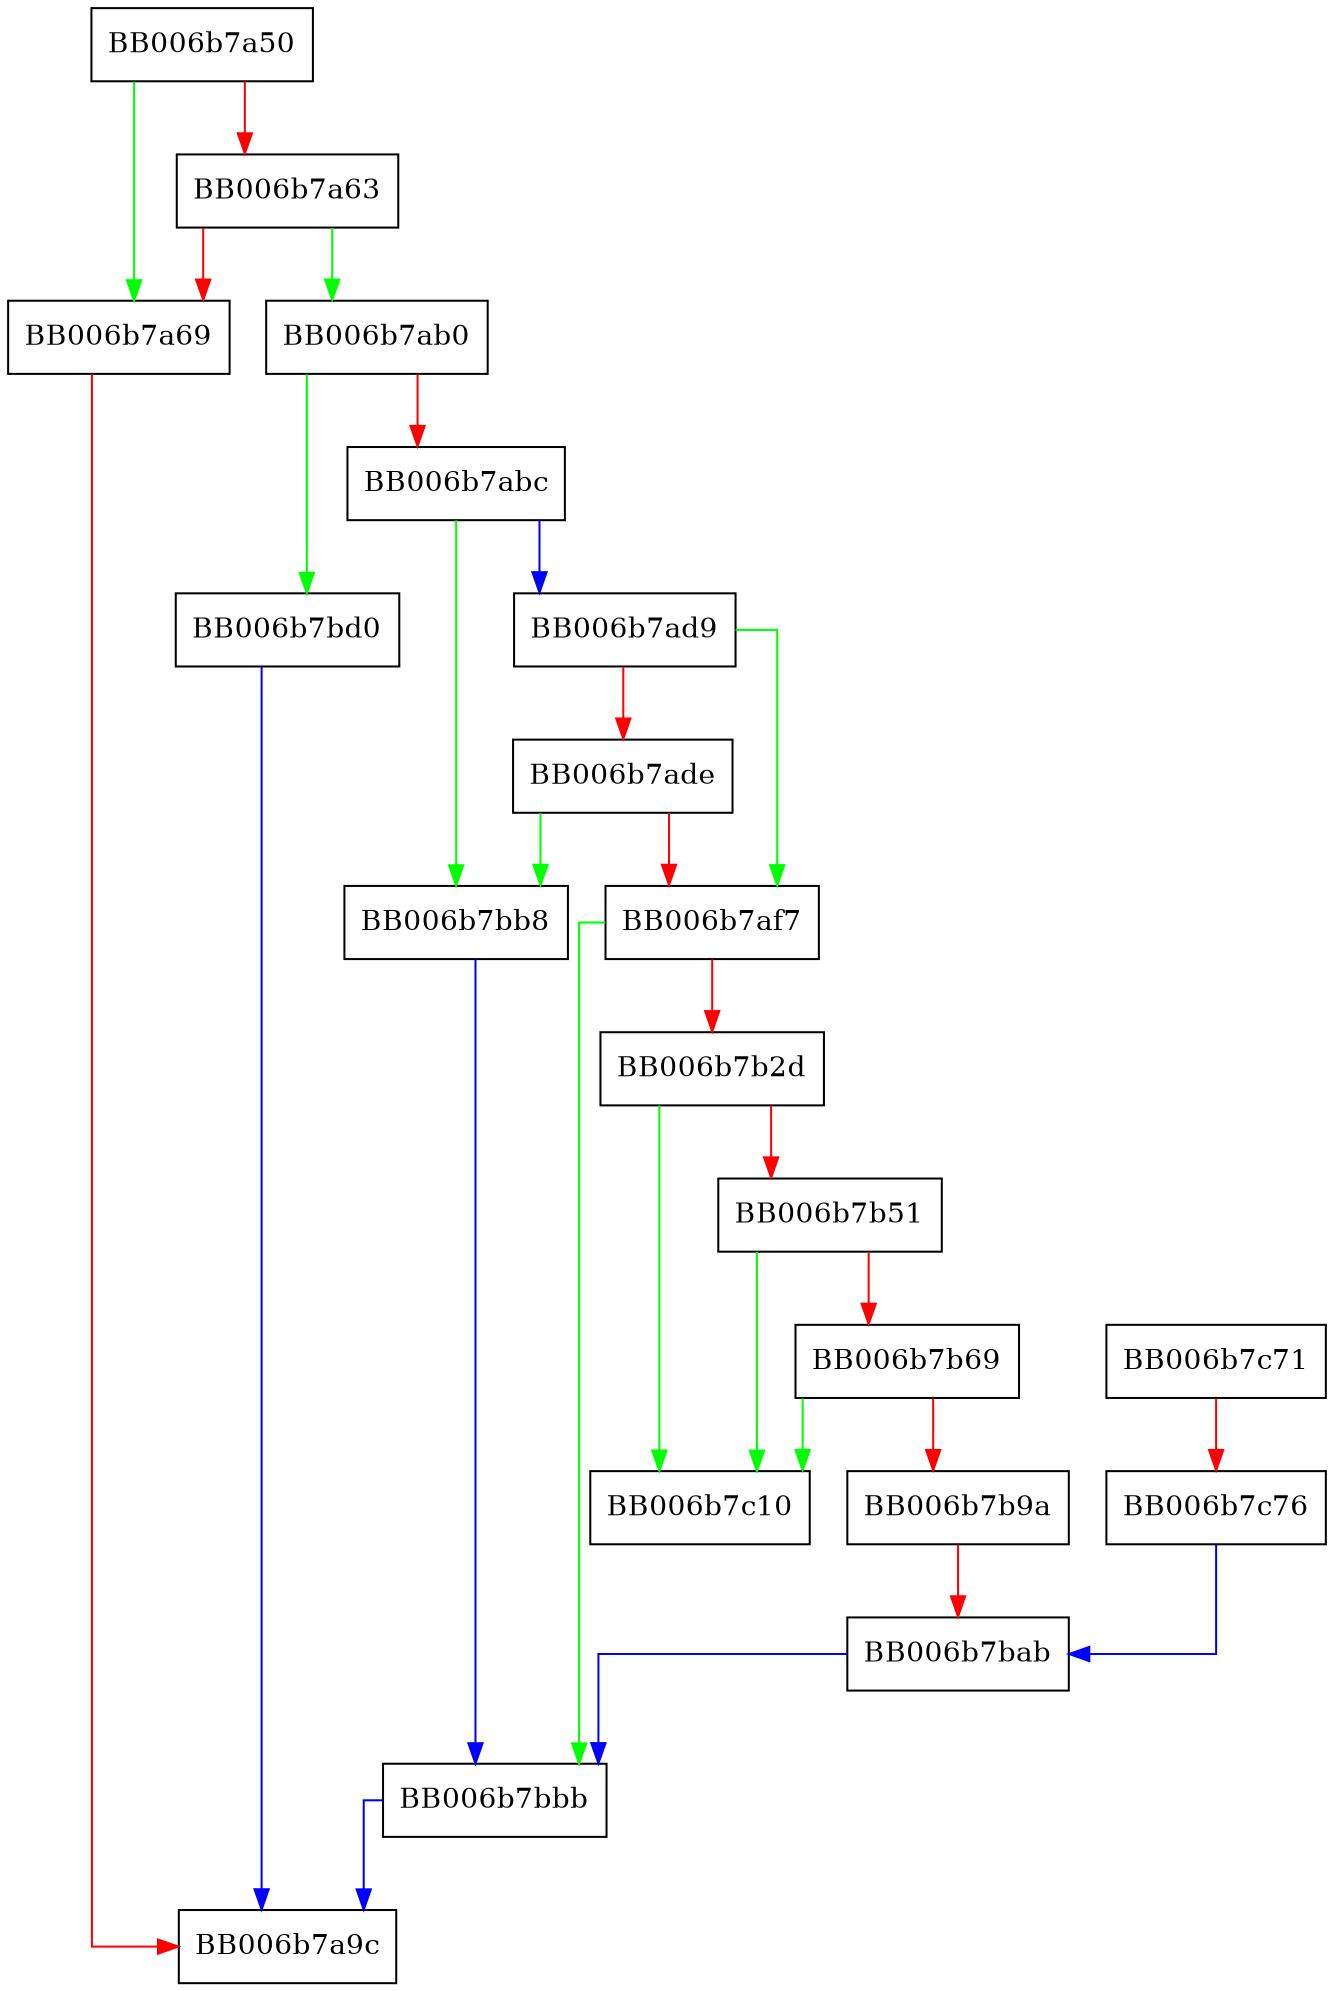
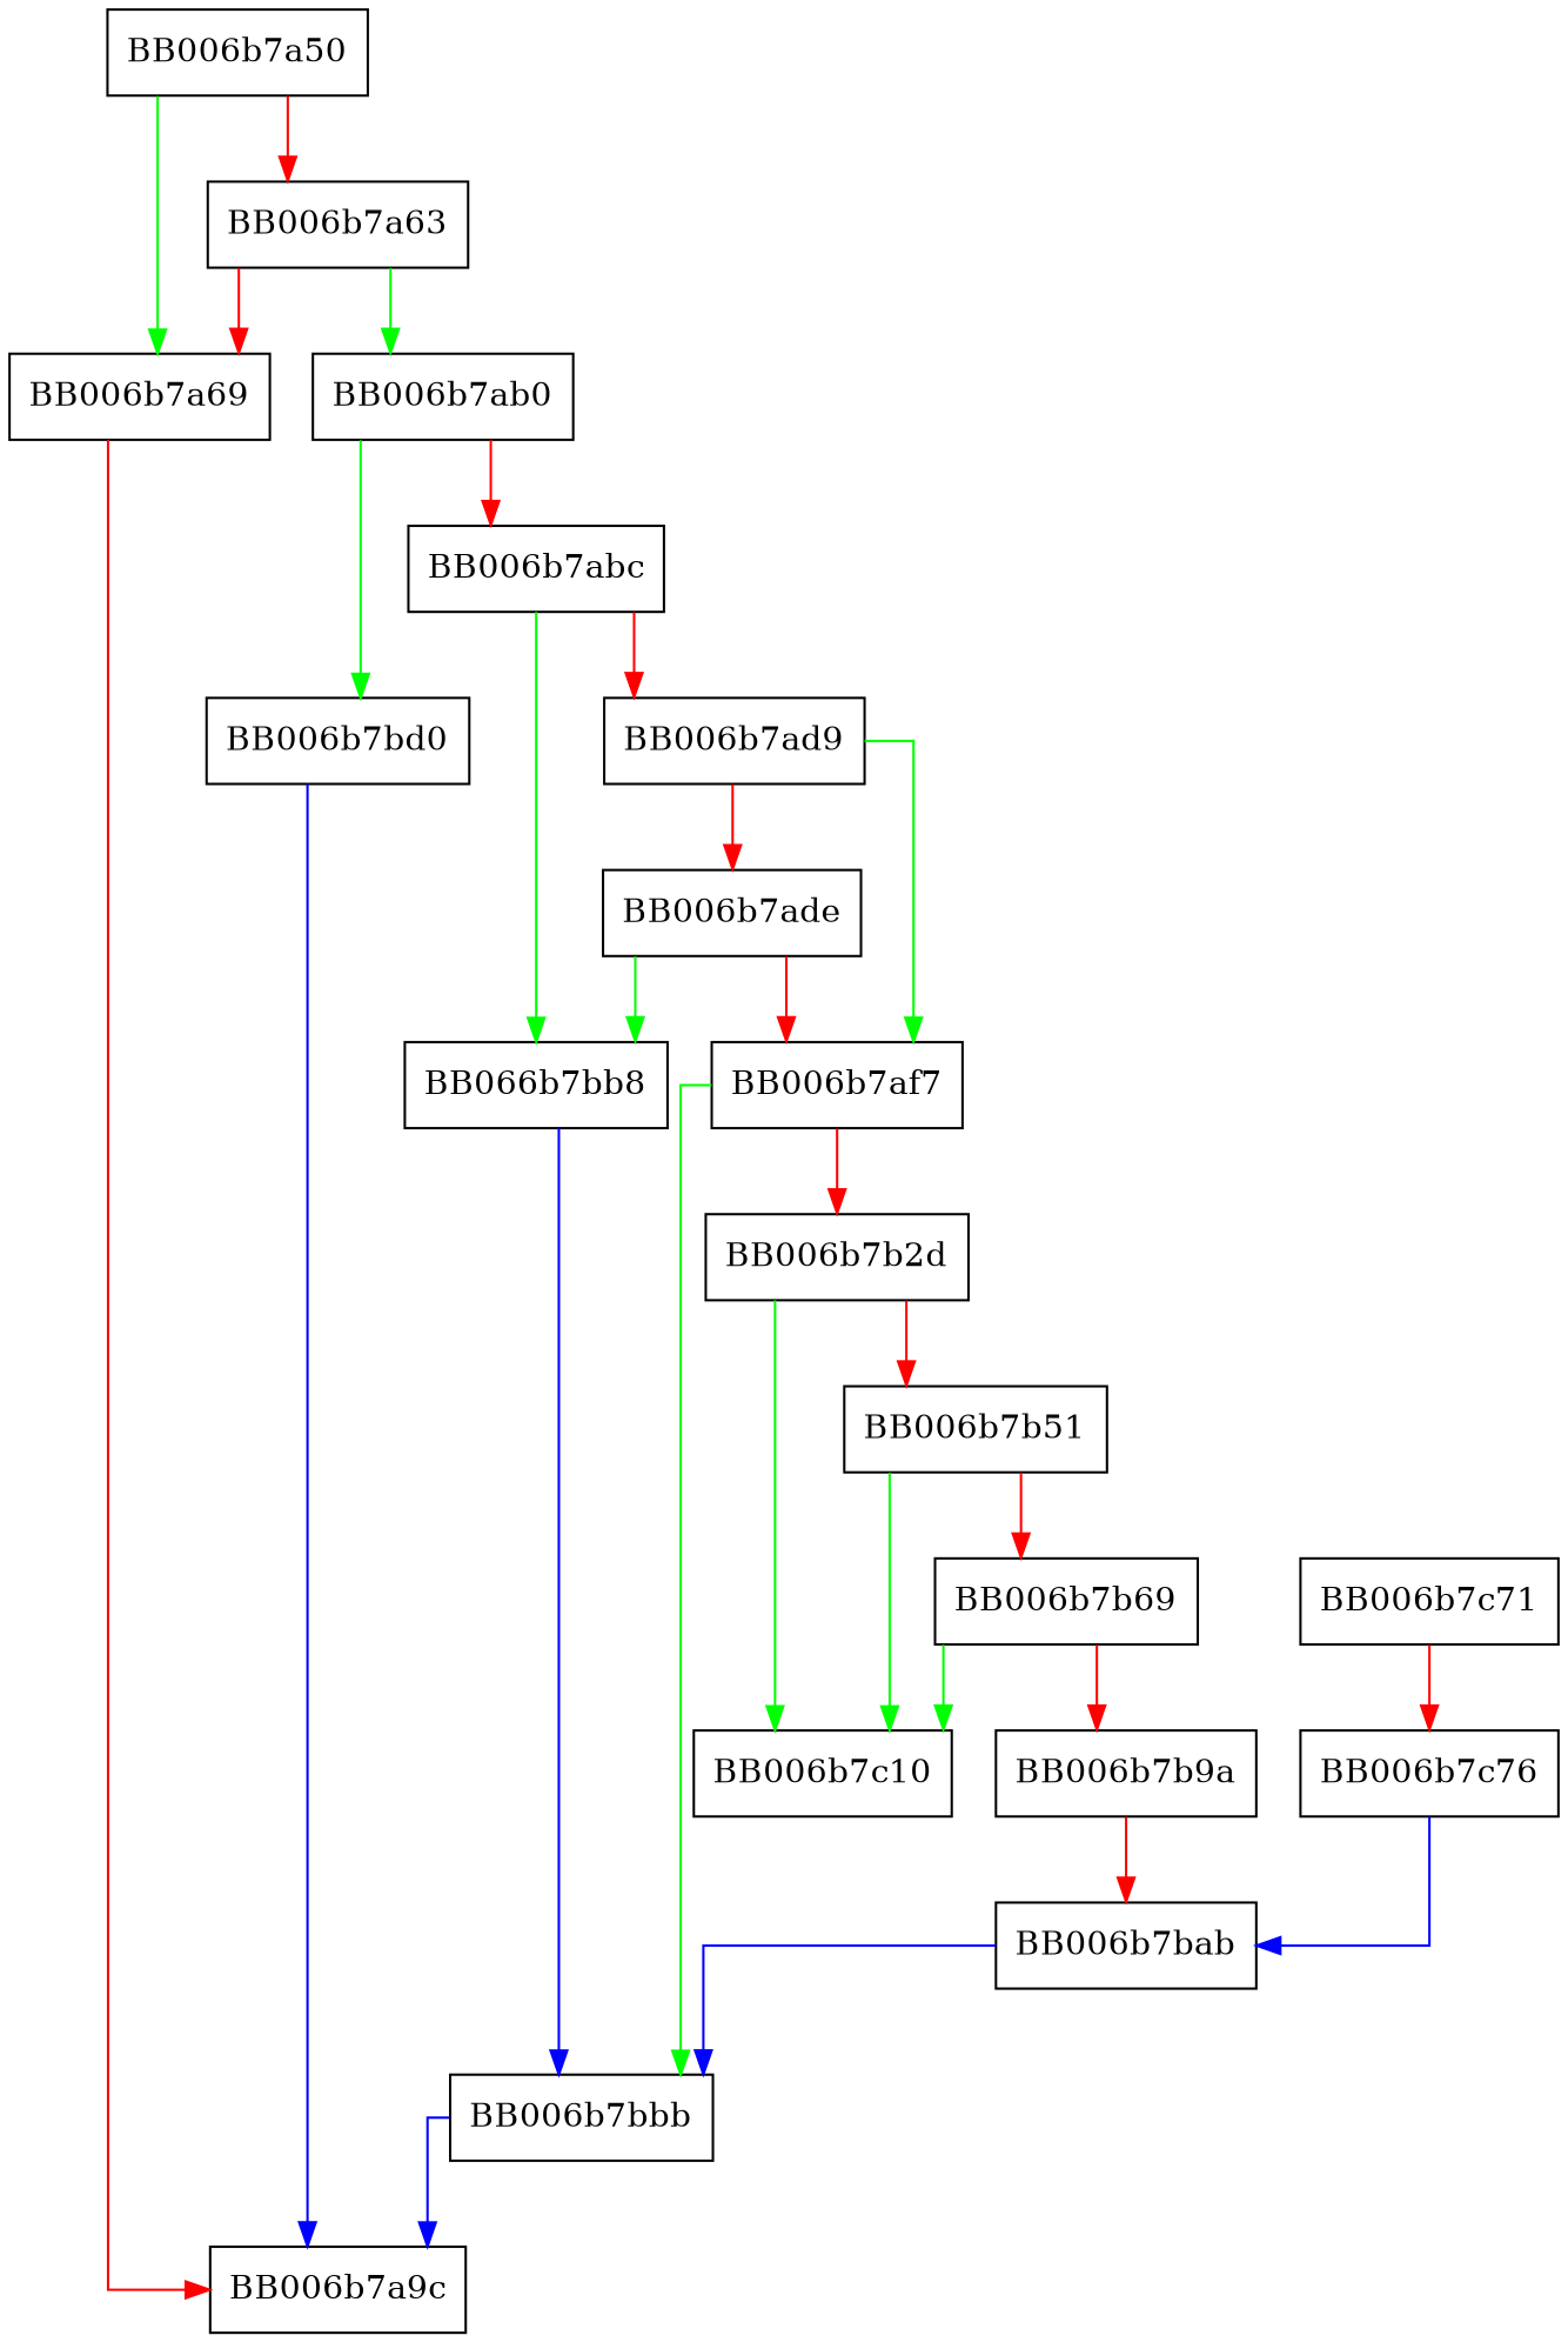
  digraph {
    splines=ortho
    node [shape=box]
    edge [color=red]
    BB006b7a50
    BB006b7a69
    BB006b7a63
    BB006b7a9c
    BB006b7ab0
    BB006b7bd0
    BB006b7abc
-   BB006b7bb8
+   BB006b7bb8 [label=BB066b7bb8]
    BB006b7ad9
    BB006b7bbb
    BB006b7af7
    BB006b7ade
    BB006b7b2d
    BB006b7c10
    BB006b7b51
    BB006b7b69
    BB006b7b9a
    BB006b7bab
    BB006b7c76
    BB006b7c71
    BB006b7a50 -> BB006b7a69 [color=green]
    BB006b7a50 -> BB006b7a63
    BB006b7a69 -> BB006b7a9c
    BB006b7a63 -> BB006b7a69
    BB006b7a63 -> BB006b7ab0 [color=green]
    BB006b7ab0 -> BB006b7bd0 [color=green]
    BB006b7ab0 -> BB006b7abc
    BB006b7bd0 -> BB006b7a9c [color=blue]
    BB006b7abc -> BB006b7bb8 [color=green]
-   BB006b7abc -> BB006b7ad9 [color=blue]
+   BB006b7abc -> BB006b7ad9
    BB006b7bb8 -> BB006b7bbb [color=blue]
    BB006b7ad9 -> BB006b7af7 [color=green]
    BB006b7ad9 -> BB006b7ade
    BB006b7bbb -> BB006b7a9c [color=blue]
    BB006b7af7 -> BB006b7bbb [color=green]
    BB006b7af7 -> BB006b7b2d
    BB006b7ade -> BB006b7bb8 [color=green]
    BB006b7ade -> BB006b7af7
    BB006b7b2d -> BB006b7c10 [color=green]
    BB006b7b2d -> BB006b7b51
    BB006b7b51 -> BB006b7c10 [color=green]
    BB006b7b51 -> BB006b7b69
    BB006b7b69 -> BB006b7c10 [color=green]
    BB006b7b69 -> BB006b7b9a
    BB006b7b9a -> BB006b7bab
    BB006b7bab -> BB006b7bbb [color=blue]
    BB006b7c76 -> BB006b7bab [color=blue]
    BB006b7c71 -> BB006b7c76
  }
